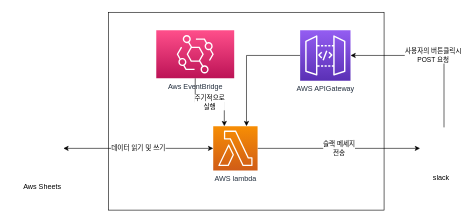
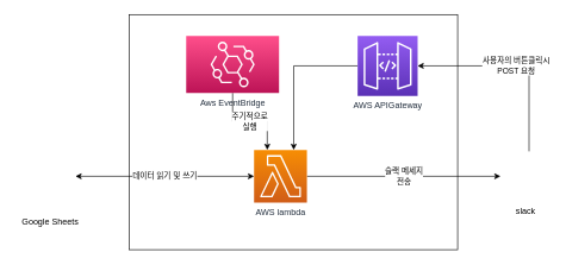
  <mxCell id="0" />
  <mxCell id="1" parent="0" />
  <mxCell id="2" value="" style="rounded=0;whiteSpace=wrap;html=1;" vertex="1" parent="1"><mxGeometry x="180" y="20" width="460" height="330" as="geometry" /></mxCell>
  <mxCell id="3" value="사용자의 버튼클릭시&lt;br&gt;POST 요청" style="edgeStyle=orthogonalEdgeStyle;rounded=0;orthogonalLoop=1;jettySize=auto;html=1;entryX=1;entryY=0.5;entryDx=0;entryDy=0;entryPerimeter=0;" edge="1" parent="1" source="4" target="6"><mxGeometry relative="1" as="geometry"><Array as="points"><mxPoint x="740" y="92" /></Array></mxGeometry></mxCell>
  <mxCell id="4" value="slack" style="shape=image;html=1;verticalAlign=top;verticalLabelPosition=bottom;labelBackgroundColor=#ffffff;imageAspect=0;aspect=fixed;image=https://cdn2.iconfinder.com/data/icons/social-media-2285/512/1_Slack_colored_svg-128.png" vertex="1" parent="1"><mxGeometry x="700" y="212" width="70" height="70" as="geometry" /></mxCell>
  <mxCell id="5" style="edgeStyle=orthogonalEdgeStyle;rounded=0;orthogonalLoop=1;jettySize=auto;html=1;entryX=0.75;entryY=0;entryDx=0;entryDy=0;entryPerimeter=0;" edge="1" parent="1" source="6" target="8"><mxGeometry relative="1" as="geometry" /></mxCell>
  <mxCell id="6" value="AWS APIGateway" style="sketch=0;points=[[0,0,0],[0.25,0,0],[0.5,0,0],[0.75,0,0],[1,0,0],[0,1,0],[0.25,1,0],[0.5,1,0],[0.75,1,0],[1,1,0],[0,0.25,0],[0,0.5,0],[0,0.75,0],[1,0.25,0],[1,0.5,0],[1,0.75,0]];outlineConnect=0;fontColor=#232F3E;gradientColor=#945DF2;gradientDirection=north;fillColor=#5A30B5;strokeColor=#ffffff;dashed=0;verticalLabelPosition=bottom;verticalAlign=top;align=center;html=1;fontSize=12;fontStyle=0;aspect=fixed;shape=mxgraph.aws4.resourceIcon;resIcon=mxgraph.aws4.api_gateway;" vertex="1" parent="1"><mxGeometry x="500" y="50" width="84" height="84" as="geometry" /></mxCell>
  <mxCell id="7" value="슬랙 메세지 &lt;br&gt;전송" style="edgeStyle=orthogonalEdgeStyle;rounded=0;orthogonalLoop=1;jettySize=auto;html=1;entryX=0;entryY=0.5;entryDx=0;entryDy=0;" edge="1" parent="1" source="8" target="4"><mxGeometry relative="1" as="geometry" /></mxCell>
  <mxCell id="8" value="AWS lambda" style="sketch=0;points=[[0,0,0],[0.25,0,0],[0.5,0,0],[0.75,0,0],[1,0,0],[0,1,0],[0.25,1,0],[0.5,1,0],[0.75,1,0],[1,1,0],[0,0.25,0],[0,0.5,0],[0,0.75,0],[1,0.25,0],[1,0.5,0],[1,0.75,0]];outlineConnect=0;fontColor=#232F3E;gradientColor=#F78E04;gradientDirection=north;fillColor=#D05C17;strokeColor=#ffffff;dashed=0;verticalLabelPosition=bottom;verticalAlign=top;align=center;html=1;fontSize=12;fontStyle=0;aspect=fixed;shape=mxgraph.aws4.resourceIcon;resIcon=mxgraph.aws4.lambda;" vertex="1" parent="1"><mxGeometry x="355" y="210" width="74" height="74" as="geometry" /></mxCell>
  <mxCell id="9" value="주기적으로 &lt;br&gt;실행" style="edgeStyle=orthogonalEdgeStyle;rounded=0;orthogonalLoop=1;jettySize=auto;html=1;entryX=0.25;entryY=0;entryDx=0;entryDy=0;entryPerimeter=0;" edge="1" parent="1" source="10" target="8"><mxGeometry relative="1" as="geometry" /></mxCell>
  <mxCell id="10" value="Aws EventBridge" style="sketch=0;points=[[0,0,0],[0.25,0,0],[0.5,0,0],[0.75,0,0],[1,0,0],[0,1,0],[0.25,1,0],[0.5,1,0],[0.75,1,0],[1,1,0],[0,0.25,0],[0,0.5,0],[0,0.75,0],[1,0.25,0],[1,0.5,0],[1,0.75,0]];outlineConnect=0;fontColor=#232F3E;gradientColor=#FF4F8B;gradientDirection=north;fillColor=#BC1356;strokeColor=#ffffff;dashed=0;verticalLabelPosition=bottom;verticalAlign=top;align=center;html=1;fontSize=12;fontStyle=0;aspect=fixed;shape=mxgraph.aws4.resourceIcon;resIcon=mxgraph.aws4.eventbridge;" vertex="1" parent="1"><mxGeometry x="260" y="50" width="130" height="80" as="geometry" /></mxCell>
  <mxCell id="11" value="데이터 읽기 및 쓰기" style="edgeStyle=orthogonalEdgeStyle;rounded=0;orthogonalLoop=1;jettySize=auto;html=1;entryX=0;entryY=0.5;entryDx=0;entryDy=0;entryPerimeter=0;startArrow=classic;startFill=1;exitX=0.85;exitY=0.5;exitDx=0;exitDy=0;exitPerimeter=0;" edge="1" parent="1" source="12" target="8"><mxGeometry relative="1" as="geometry" /></mxCell>
- <mxCell id="12" value="Aws Sheets" style="shape=image;imageAspect=0;aspect=fixed;verticalLabelPosition=bottom;verticalAlign=top;image=https://lh3.ggpht.com/e3oZddUHSC6EcnxC80rl_6HbY94sM63dn6KrEXJ-C4GIUN-t1XM0uYA_WUwyhbIHmVMH=w300;points=[[0,0,0,0,0],[0,0.25,0,0,0],[0,0.5,0,0,0],[0,0.75,0,0,0],[0,1,0,0,0],[0.25,0,0,0,0],[0.25,1,0,0,0],[0.5,0,0,0,0],[0.5,1,0,0,0],[0.75,0,0,0,0],[0.75,1,0,0,0],[0.85,0.5,0,0,0],[1,0,0,0,0],[1,0.25,0,0,0],[1,0.75,0,0,0],[1,1,0,0,0]];" vertex="1" parent="1"><mxGeometry x="20" y="197" width="100" height="100" as="geometry" /></mxCell>
+ <mxCell id="12" value="Google Sheets" style="shape=image;imageAspect=0;aspect=fixed;verticalLabelPosition=bottom;verticalAlign=top;image=https://lh3.ggpht.com/e3oZddUHSC6EcnxC80rl_6HbY94sM63dn6KrEXJ-C4GIUN-t1XM0uYA_WUwyhbIHmVMH=w300;points=[[0,0,0,0,0],[0,0.25,0,0,0],[0,0.5,0,0,0],[0,0.75,0,0,0],[0,1,0,0,0],[0.25,0,0,0,0],[0.25,1,0,0,0],[0.5,0,0,0,0],[0.5,1,0,0,0],[0.75,0,0,0,0],[0.75,1,0,0,0],[0.85,0.5,0,0,0],[1,0,0,0,0],[1,0.25,0,0,0],[1,0.75,0,0,0],[1,1,0,0,0]];" vertex="1" parent="1"><mxGeometry x="20" y="197" width="100" height="100" as="geometry" /></mxCell>
